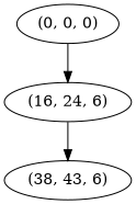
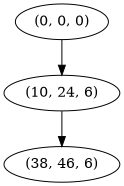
  digraph {
    "(0, 0, 0)"
-   "(16, 24, 6)"
-   "(38, 43, 6)"
+   "(16, 24, 6)" [label="(10, 24, 6)"]
+   "(38, 43, 6)" [label="(38, 46, 6)"]
    "(0, 0, 0)" -> "(16, 24, 6)"
    "(16, 24, 6)" -> "(38, 43, 6)"
  }
